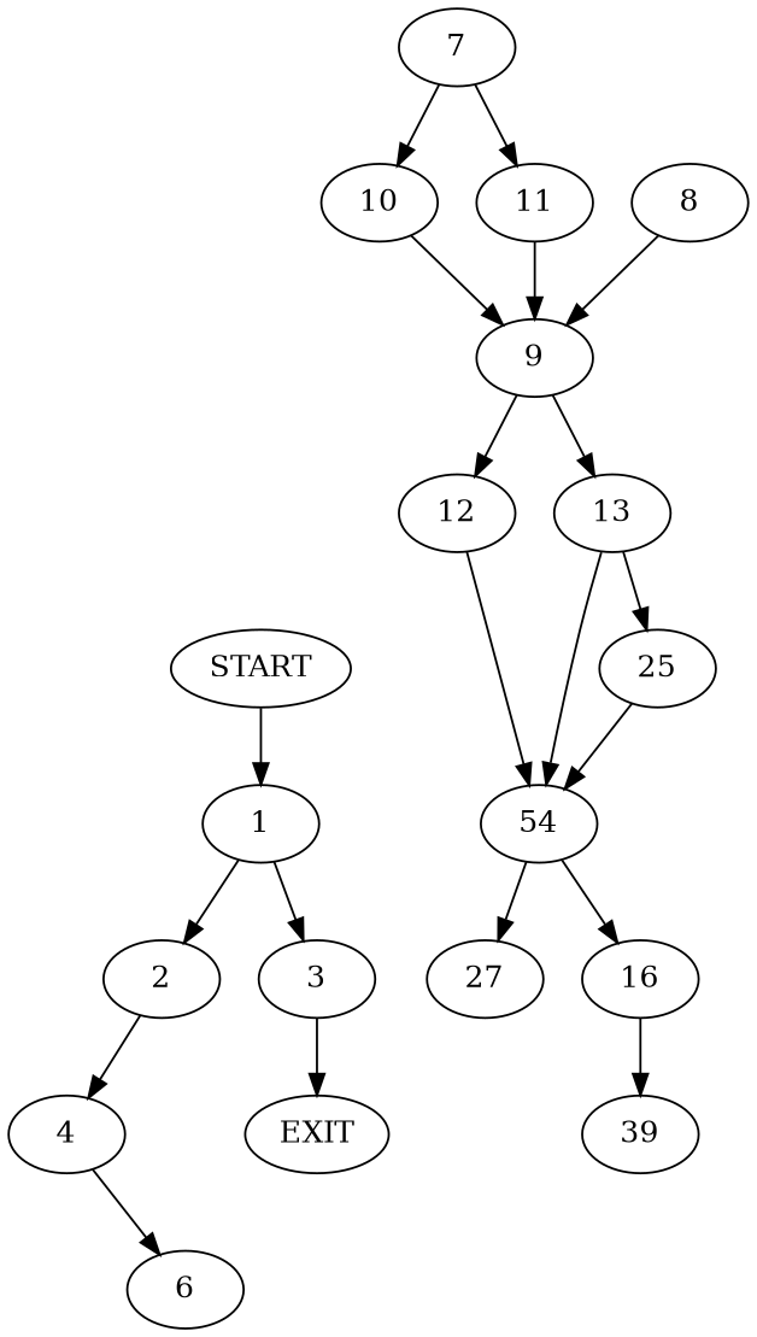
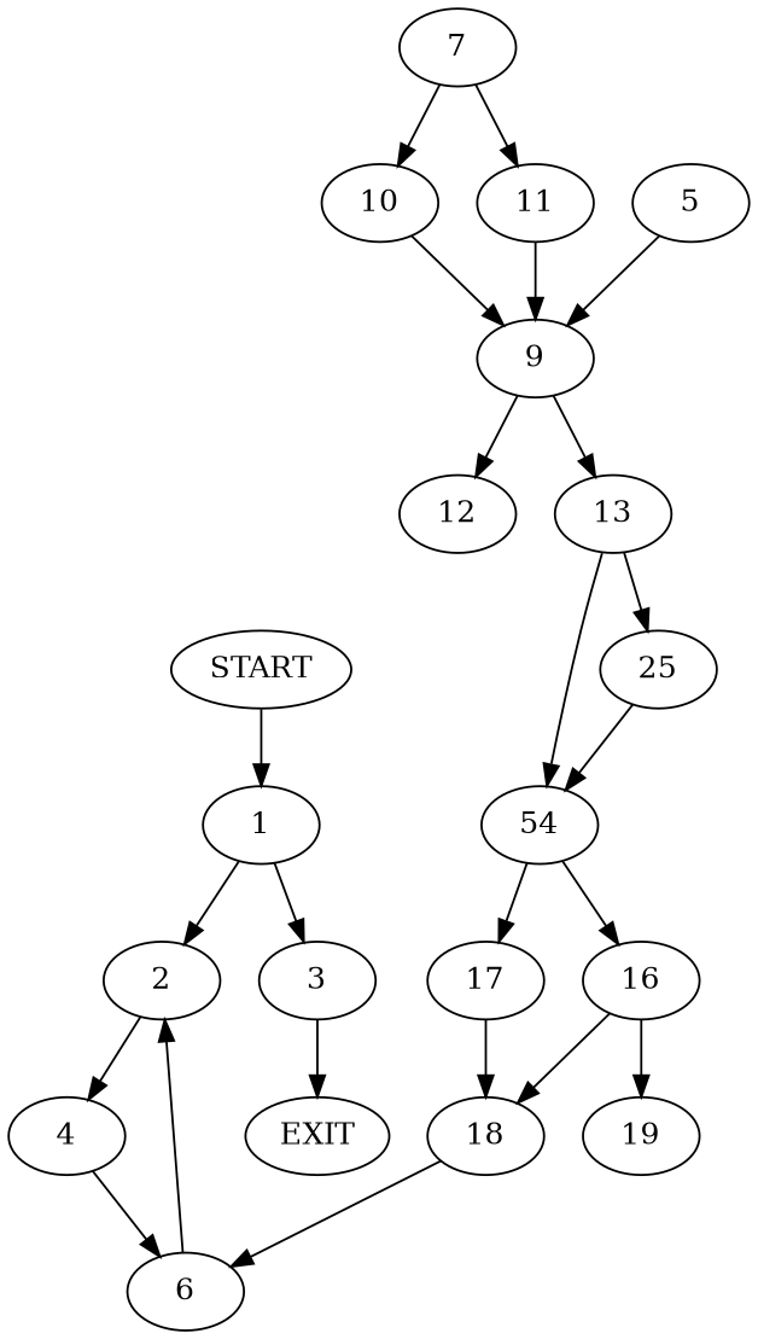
  digraph {
    n1 [label=START]
    1
    2
    3
    n5 [label=EXIT]
    4
    6
    7
    10
    11
-   8
+   8 [label=5]
    9
    12
    13
    n15 [label=54]
    n16 [label=25]
    16
-   17 [label=27]
-   19 [label=39]
+   17
+   18
+   19
    n1 -> 1
    1 -> 2
    1 -> 3
    2 -> 4
    3 -> n5
    4 -> 6
+   6 -> 2
    7 -> 10
    7 -> 11
    10 -> 9
    11 -> 9
    8 -> 9
    9 -> 12
    9 -> 13
-   12 -> n15
    13 -> n15
    13 -> n16
    n15 -> 16
    n15 -> 17
    n16 -> n15
+   16 -> 18
    16 -> 19
+   17 -> 18
+   18 -> 6
  }
